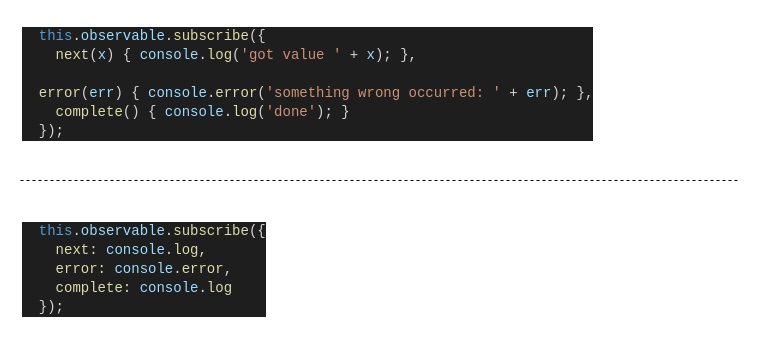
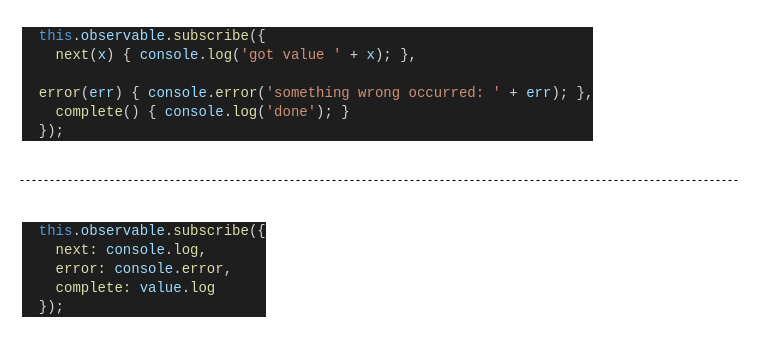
  <mxCell id="0" />
  <mxCell id="1" parent="0" />
  <mxCell id="2" value="&lt;div style=&quot;color: rgb(212 , 212 , 212) ; background-color: rgb(30 , 30 , 30) ; font-family: &amp;#34;consolas&amp;#34; , &amp;#34;courier new&amp;#34; , monospace ; font-weight: normal ; font-size: 14px ; line-height: 19px&quot;&gt;&lt;div&gt;&lt;span style=&quot;color: #569cd6&quot;&gt;&amp;nbsp; this&lt;/span&gt;&lt;span style=&quot;color: #d4d4d4&quot;&gt;.&lt;/span&gt;&lt;span style=&quot;color: #9cdcfe&quot;&gt;observable&lt;/span&gt;&lt;span style=&quot;color: #d4d4d4&quot;&gt;.&lt;/span&gt;&lt;span style=&quot;color: #dcdcaa&quot;&gt;subscribe&lt;/span&gt;&lt;span style=&quot;color: #d4d4d4&quot;&gt;({&lt;/span&gt;&lt;/div&gt;&lt;div&gt;&lt;span style=&quot;color: #d4d4d4&quot;&gt;&amp;nbsp; &amp;nbsp;&amp;nbsp;&lt;/span&gt;&lt;span style=&quot;color: #dcdcaa&quot;&gt;next&lt;/span&gt;&lt;span style=&quot;color: #d4d4d4&quot;&gt;(&lt;/span&gt;&lt;span style=&quot;color: #9cdcfe&quot;&gt;x&lt;/span&gt;&lt;span style=&quot;color: #d4d4d4&quot;&gt;)&amp;nbsp;{&amp;nbsp;&lt;/span&gt;&lt;span style=&quot;color: #9cdcfe&quot;&gt;console&lt;/span&gt;&lt;span style=&quot;color: #d4d4d4&quot;&gt;.&lt;/span&gt;&lt;span style=&quot;color: #dcdcaa&quot;&gt;log&lt;/span&gt;&lt;span style=&quot;color: #d4d4d4&quot;&gt;(&lt;/span&gt;&lt;span style=&quot;color: #ce9178&quot;&gt;'got&amp;nbsp;value&amp;nbsp;'&lt;/span&gt;&lt;span style=&quot;color: #d4d4d4&quot;&gt;&amp;nbsp;+&amp;nbsp;&lt;/span&gt;&lt;span style=&quot;color: #9cdcfe&quot;&gt;x&lt;/span&gt;&lt;span style=&quot;color: #d4d4d4&quot;&gt;);&amp;nbsp;},&lt;/span&gt;&lt;/div&gt;&lt;div&gt;&lt;span style=&quot;color: #d4d4d4&quot;&gt;&amp;nbsp; &amp;nbsp;&amp;nbsp;&lt;/span&gt;&lt;span style=&quot;color: #dcdcaa&quot;&gt;error&lt;/span&gt;&lt;span style=&quot;color: #d4d4d4&quot;&gt;(&lt;/span&gt;&lt;span style=&quot;color: #9cdcfe&quot;&gt;err&lt;/span&gt;&lt;span style=&quot;color: #d4d4d4&quot;&gt;)&amp;nbsp;{&amp;nbsp;&lt;/span&gt;&lt;span style=&quot;color: #9cdcfe&quot;&gt;console&lt;/span&gt;&lt;span style=&quot;color: #d4d4d4&quot;&gt;.&lt;/span&gt;&lt;span style=&quot;color: #dcdcaa&quot;&gt;error&lt;/span&gt;&lt;span style=&quot;color: #d4d4d4&quot;&gt;(&lt;/span&gt;&lt;span style=&quot;color: #ce9178&quot;&gt;'something&amp;nbsp;wrong&amp;nbsp;occurred:&amp;nbsp;'&lt;/span&gt;&lt;span style=&quot;color: #d4d4d4&quot;&gt;&amp;nbsp;+&amp;nbsp;&lt;/span&gt;&lt;span style=&quot;color: #9cdcfe&quot;&gt;err&lt;/span&gt;&lt;span style=&quot;color: #d4d4d4&quot;&gt;);&amp;nbsp;},&lt;/span&gt;&lt;/div&gt;&lt;div&gt;&lt;span style=&quot;color: #d4d4d4&quot;&gt;&amp;nbsp; &amp;nbsp;&amp;nbsp;&lt;/span&gt;&lt;span style=&quot;color: #dcdcaa&quot;&gt;complete&lt;/span&gt;&lt;span style=&quot;color: #d4d4d4&quot;&gt;()&amp;nbsp;{&amp;nbsp;&lt;/span&gt;&lt;span style=&quot;color: #9cdcfe&quot;&gt;console&lt;/span&gt;&lt;span style=&quot;color: #d4d4d4&quot;&gt;.&lt;/span&gt;&lt;span style=&quot;color: #dcdcaa&quot;&gt;log&lt;/span&gt;&lt;span style=&quot;color: #d4d4d4&quot;&gt;(&lt;/span&gt;&lt;span style=&quot;color: #ce9178&quot;&gt;'done'&lt;/span&gt;&lt;span style=&quot;color: #d4d4d4&quot;&gt;);&amp;nbsp;}&lt;/span&gt;&lt;/div&gt;&lt;div&gt;&lt;span style=&quot;color: #d4d4d4&quot;&gt;&amp;nbsp; });&lt;/span&gt;&lt;/div&gt;&lt;/div&gt;" style="text;whiteSpace=wrap;html=1;" parent="1" vertex="1"><mxGeometry x="20" y="20" width="550" height="110" as="geometry" /></mxCell>
  <mxCell id="3" value="" style="endArrow=none;dashed=1;html=1;" parent="1" edge="1"><mxGeometry width="50" height="50" relative="1" as="geometry"><mxPoint x="20" y="180" as="sourcePoint" /><mxPoint x="740" y="180" as="targetPoint" /></mxGeometry></mxCell>
- <mxCell id="4" value="&lt;div style=&quot;color: rgb(212 , 212 , 212) ; background-color: rgb(30 , 30 , 30) ; font-family: &amp;#34;consolas&amp;#34; , &amp;#34;courier new&amp;#34; , monospace ; font-weight: normal ; font-size: 14px ; line-height: 19px&quot;&gt;&lt;div&gt;&lt;span style=&quot;color: #569cd6&quot;&gt;&amp;nbsp; this&lt;/span&gt;&lt;span style=&quot;color: #d4d4d4&quot;&gt;.&lt;/span&gt;&lt;span style=&quot;color: #9cdcfe&quot;&gt;observable&lt;/span&gt;&lt;span style=&quot;color: #d4d4d4&quot;&gt;.&lt;/span&gt;&lt;span style=&quot;color: #dcdcaa&quot;&gt;subscribe&lt;/span&gt;&lt;span style=&quot;color: #d4d4d4&quot;&gt;({&lt;/span&gt;&lt;/div&gt;&lt;div&gt;&lt;span style=&quot;color: #d4d4d4&quot;&gt;&amp;nbsp; &amp;nbsp;&amp;nbsp;&lt;/span&gt;&lt;span style=&quot;color: #dcdcaa&quot;&gt;next:&amp;nbsp;&lt;/span&gt;&lt;span style=&quot;color: #9cdcfe&quot;&gt;console&lt;/span&gt;&lt;span style=&quot;color: #d4d4d4&quot;&gt;.&lt;/span&gt;&lt;span style=&quot;color: #dcdcaa&quot;&gt;log&lt;/span&gt;&lt;span style=&quot;color: #d4d4d4&quot;&gt;,&lt;/span&gt;&lt;/div&gt;&lt;div&gt;&lt;span style=&quot;color: #d4d4d4&quot;&gt;&amp;nbsp; &amp;nbsp;&amp;nbsp;&lt;/span&gt;&lt;span style=&quot;color: #dcdcaa&quot;&gt;error:&lt;/span&gt;&lt;span style=&quot;color: #d4d4d4&quot;&gt;&amp;nbsp;&lt;/span&gt;&lt;span style=&quot;color: #9cdcfe&quot;&gt;console&lt;/span&gt;&lt;span style=&quot;color: #d4d4d4&quot;&gt;.&lt;/span&gt;&lt;span style=&quot;color: #dcdcaa&quot;&gt;error&lt;/span&gt;&lt;span style=&quot;color: #d4d4d4&quot;&gt;,&lt;/span&gt;&lt;/div&gt;&lt;div&gt;&lt;span style=&quot;color: #d4d4d4&quot;&gt;&amp;nbsp; &amp;nbsp;&amp;nbsp;&lt;/span&gt;&lt;span style=&quot;color: #dcdcaa&quot;&gt;complete:&lt;/span&gt;&lt;span style=&quot;color: #d4d4d4&quot;&gt;&amp;nbsp;&lt;/span&gt;&lt;span style=&quot;color: #9cdcfe&quot;&gt;console&lt;/span&gt;&lt;span style=&quot;color: #d4d4d4&quot;&gt;.&lt;/span&gt;&lt;span style=&quot;color: #dcdcaa&quot;&gt;log&lt;/span&gt;&lt;/div&gt;&lt;div&gt;&lt;span style=&quot;color: #d4d4d4&quot;&gt;&amp;nbsp; });&lt;/span&gt;&lt;/div&gt;&lt;/div&gt;" style="text;whiteSpace=wrap;html=1;" parent="1" vertex="1"><mxGeometry x="20" y="215" width="550" height="110" as="geometry" /></mxCell>
+ <mxCell id="4" value="&lt;div style=&quot;color: rgb(212 , 212 , 212) ; background-color: rgb(30 , 30 , 30) ; font-family: &amp;#34;consolas&amp;#34; , &amp;#34;courier new&amp;#34; , monospace ; font-weight: normal ; font-size: 14px ; line-height: 19px&quot;&gt;&lt;div&gt;&lt;span style=&quot;color: #569cd6&quot;&gt;&amp;nbsp; this&lt;/span&gt;&lt;span style=&quot;color: #d4d4d4&quot;&gt;.&lt;/span&gt;&lt;span style=&quot;color: #9cdcfe&quot;&gt;observable&lt;/span&gt;&lt;span style=&quot;color: #d4d4d4&quot;&gt;.&lt;/span&gt;&lt;span style=&quot;color: #dcdcaa&quot;&gt;subscribe&lt;/span&gt;&lt;span style=&quot;color: #d4d4d4&quot;&gt;({&lt;/span&gt;&lt;/div&gt;&lt;div&gt;&lt;span style=&quot;color: #d4d4d4&quot;&gt;&amp;nbsp; &amp;nbsp;&amp;nbsp;&lt;/span&gt;&lt;span style=&quot;color: #dcdcaa&quot;&gt;next:&amp;nbsp;&lt;/span&gt;&lt;span style=&quot;color: #9cdcfe&quot;&gt;console&lt;/span&gt;&lt;span style=&quot;color: #d4d4d4&quot;&gt;.&lt;/span&gt;&lt;span style=&quot;color: #dcdcaa&quot;&gt;log&lt;/span&gt;&lt;span style=&quot;color: #d4d4d4&quot;&gt;,&lt;/span&gt;&lt;/div&gt;&lt;div&gt;&lt;span style=&quot;color: #d4d4d4&quot;&gt;&amp;nbsp; &amp;nbsp;&amp;nbsp;&lt;/span&gt;&lt;span style=&quot;color: #dcdcaa&quot;&gt;error:&lt;/span&gt;&lt;span style=&quot;color: #d4d4d4&quot;&gt;&amp;nbsp;&lt;/span&gt;&lt;span style=&quot;color: #9cdcfe&quot;&gt;console&lt;/span&gt;&lt;span style=&quot;color: #d4d4d4&quot;&gt;.&lt;/span&gt;&lt;span style=&quot;color: #dcdcaa&quot;&gt;error&lt;/span&gt;&lt;span style=&quot;color: #d4d4d4&quot;&gt;,&lt;/span&gt;&lt;/div&gt;&lt;div&gt;&lt;span style=&quot;color: #d4d4d4&quot;&gt;&amp;nbsp; &amp;nbsp;&amp;nbsp;&lt;/span&gt;&lt;span style=&quot;color: #dcdcaa&quot;&gt;complete:&lt;/span&gt;&lt;span style=&quot;color: #d4d4d4&quot;&gt;&amp;nbsp;&lt;/span&gt;&lt;span style=&quot;color: #9cdcfe&quot;&gt;value&lt;/span&gt;&lt;span style=&quot;color: #d4d4d4&quot;&gt;.&lt;/span&gt;&lt;span style=&quot;color: #dcdcaa&quot;&gt;log&lt;/span&gt;&lt;/div&gt;&lt;div&gt;&lt;span style=&quot;color: #d4d4d4&quot;&gt;&amp;nbsp; });&lt;/span&gt;&lt;/div&gt;&lt;/div&gt;" style="text;whiteSpace=wrap;html=1;" parent="1" vertex="1"><mxGeometry x="20" y="215" width="550" height="110" as="geometry" /></mxCell>
